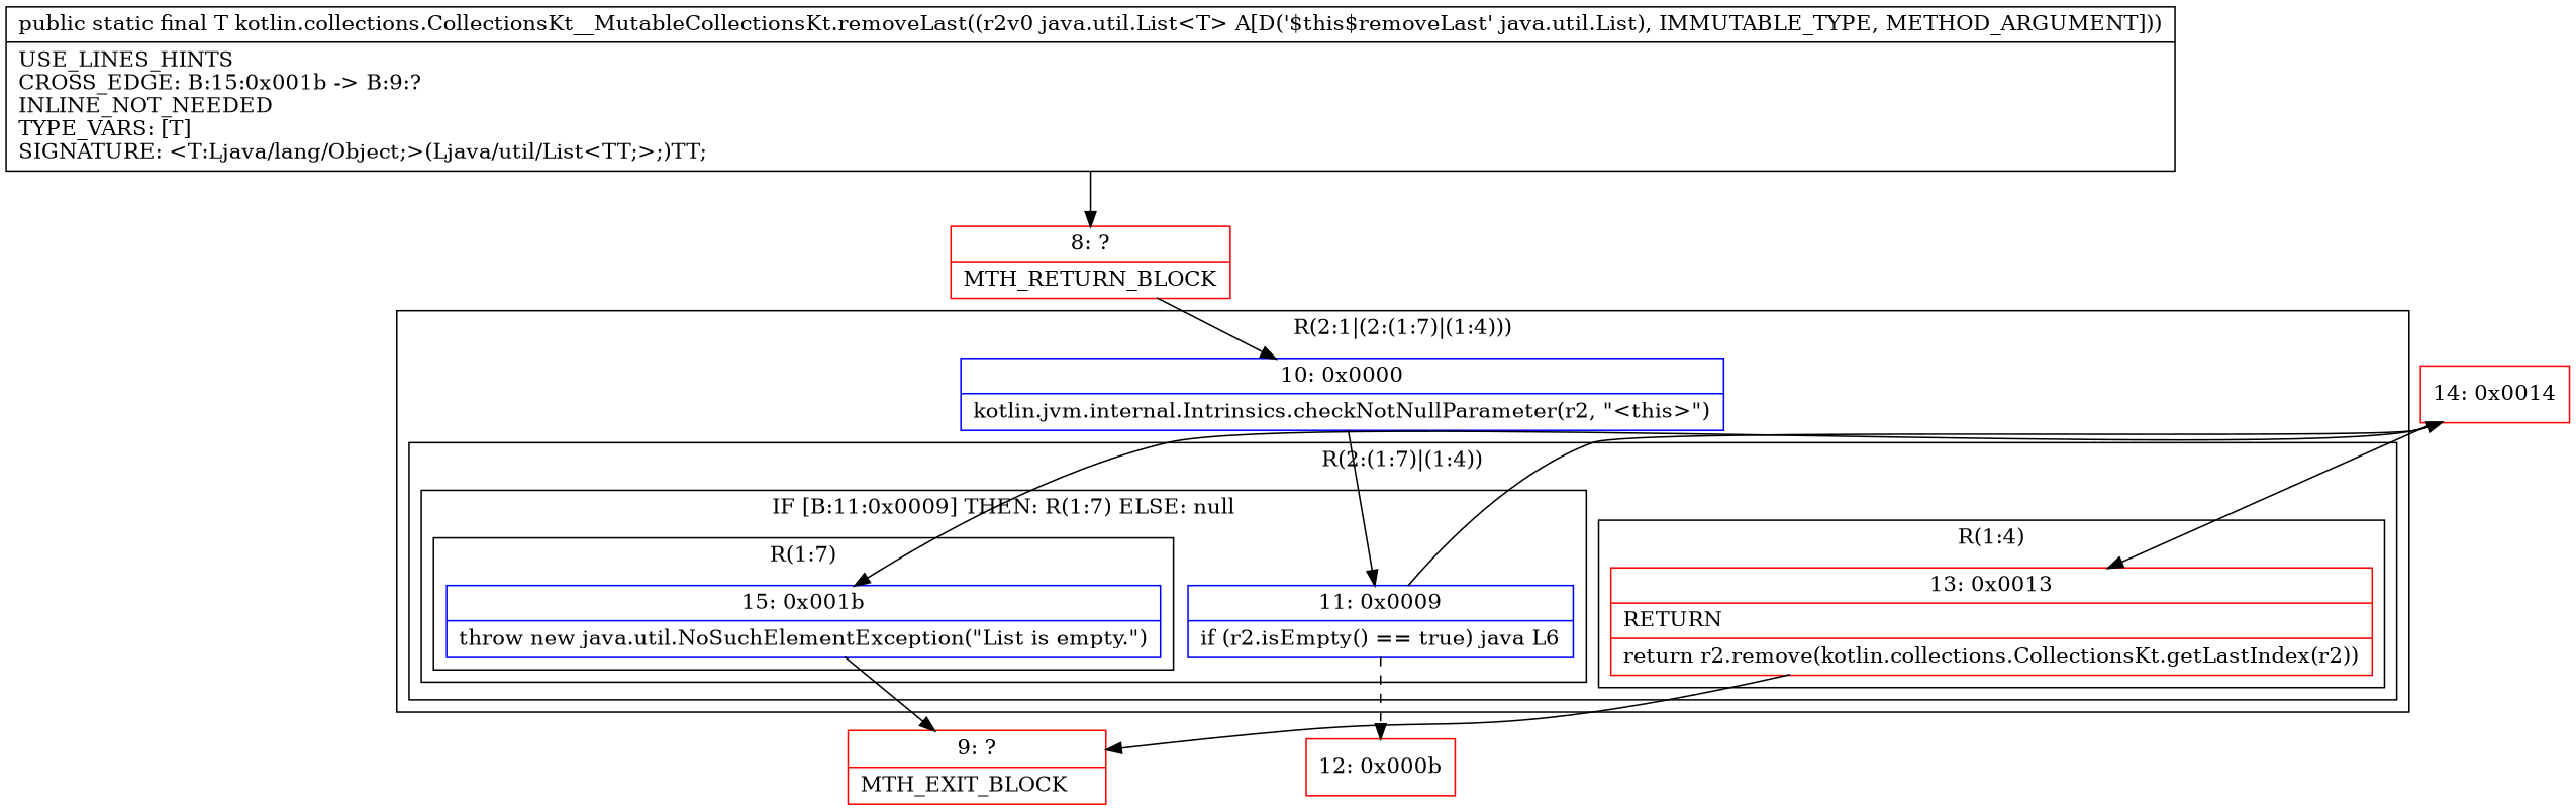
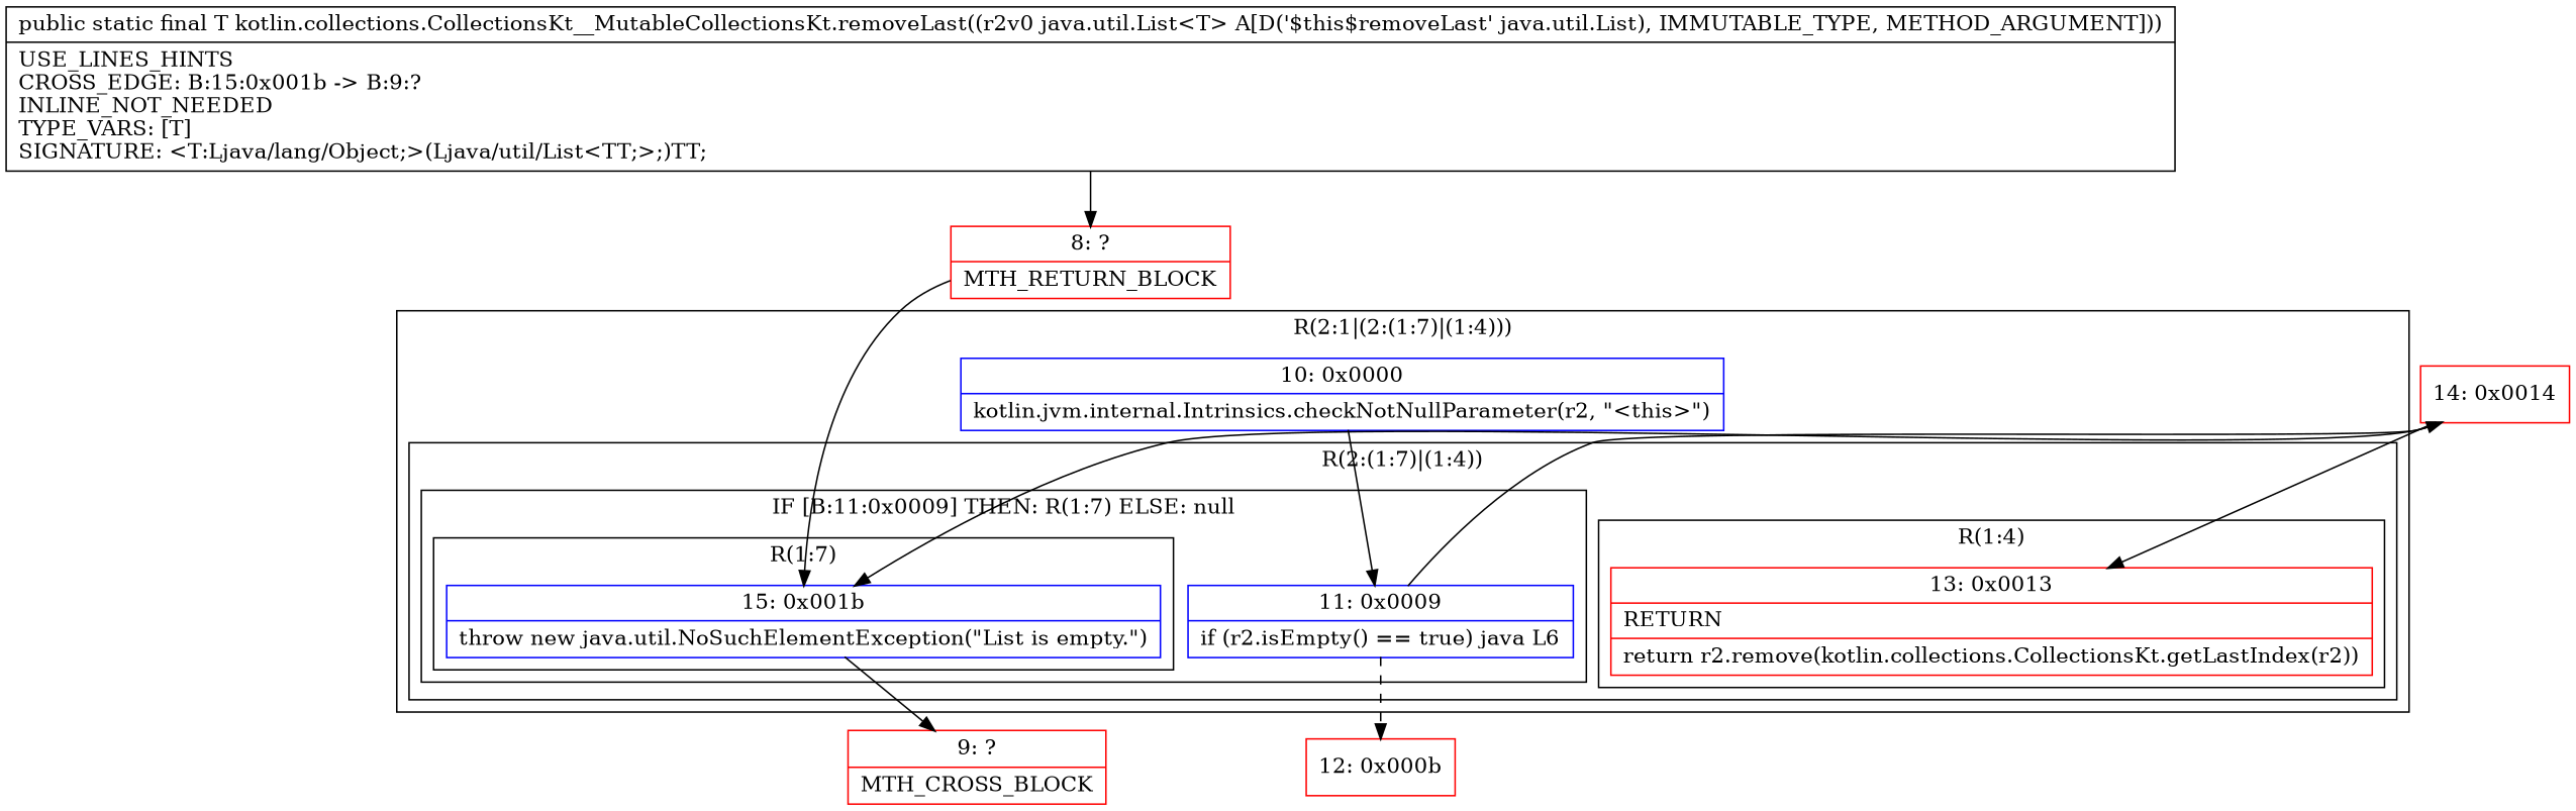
  digraph {
    node [color=red shape=record]
    n1 [color=blue label="{15\:\ 0x001b|throw new java.util.NoSuchElementException(\"List is empty.\")\l}"]
    n2 [color=blue label="{11\:\ 0x0009|if (r2.isEmpty() == true) java L6\l}"]
    n3 [label="{13\:\ 0x0013|RETURN\l|return r2.remove(kotlin.collections.CollectionsKt.getLastIndex(r2))\l}"]
    n4 [color=blue label="{10\:\ 0x0000|kotlin.jvm.internal.Intrinsics.checkNotNullParameter(r2, \"\<this\>\")\l}"]
-   n5 [label="{9\:\ ?|MTH_EXIT_BLOCK\l}"]
+   n5 [label="{9\:\ ?|MTH_CROSS_BLOCK\l}"]
    n6 [label="{12\:\ 0x000b}"]
    n7 [label="{14\:\ 0x0014}"]
    n8 [label="{8\:\ ?|MTH_RETURN_BLOCK\l}"]
    n9 [label="{public static final T kotlin.collections.CollectionsKt__MutableCollectionsKt.removeLast((r2v0 java.util.List\<T\> A[D('$this$removeLast' java.util.List), IMMUTABLE_TYPE, METHOD_ARGUMENT]))  | USE_LINES_HINTS\lCROSS_EDGE: B:15:0x001b \-\> B:9:?\lINLINE_NOT_NEEDED\lTYPE_VARS: [T]\lSIGNATURE: \<T:Ljava\/lang\/Object;\>(Ljava\/util\/List\<TT;\>;)TT;\l}" color=""]
    subgraph cluster_1 {
      label="R(2:1|(2:(1:7)|(1:4)))"
      n4
      subgraph cluster_2 {
        label="R(2:(1:7)|(1:4))"
        subgraph cluster_3 {
          label="IF [B:11:0x0009] THEN: R(1:7) ELSE: null"
          n2
          subgraph cluster_4 {
            label="R(1:7)"
            n1
          }
        }
        subgraph cluster_5 {
          label="R(1:4)"
          n3
        }
      }
    }
    n1 -> n5
    n2 -> n6 [style=dashed]
    n2 -> n7
-   n3 -> n5
    n4 -> n2
    n7 -> n1
    n7 -> n3
-   n8 -> n4
+   n8 -> n1
    n9 -> n8
  }
